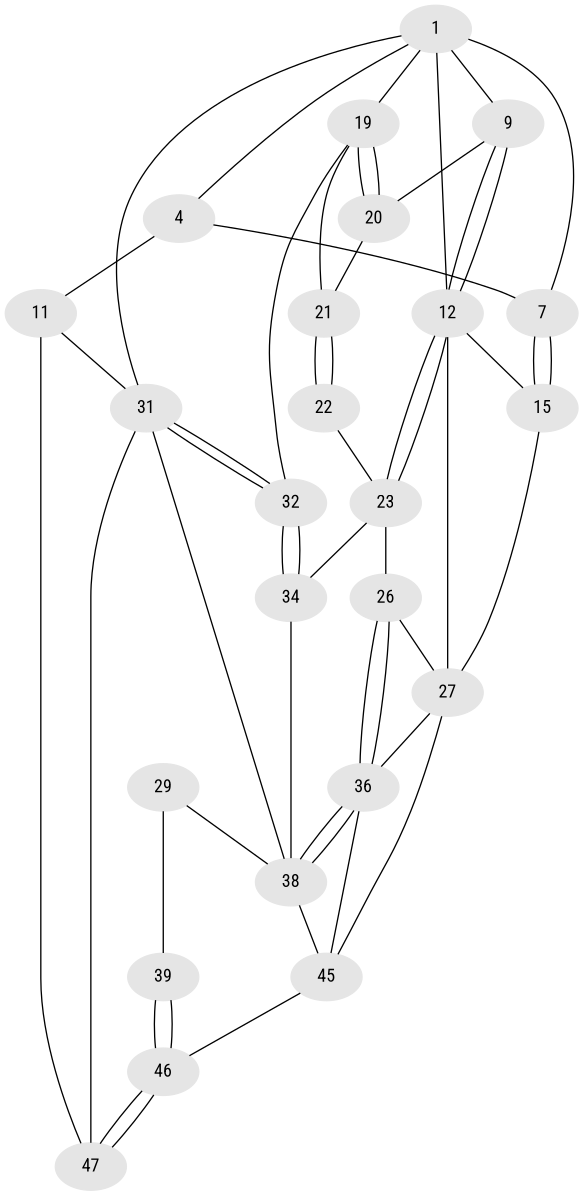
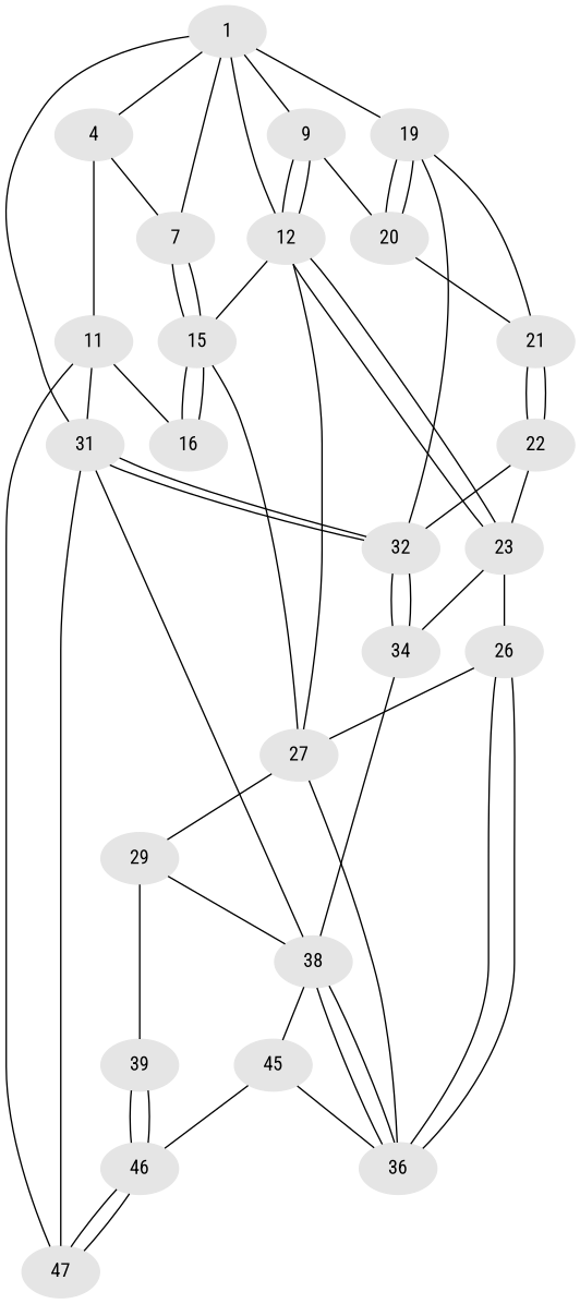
  graph {
    fontname="Roboto Condensed"
    node [color=gray90 fontname="Roboto Condensed" style=filled]
    edge [fontname="Roboto Condensed"]
    1 [super="+5+2"]
    4 [super="+8"]
    7
    9 [super="+10"]
    12 [super="+13"]
    19 [super="+24"]
    31 [super="+50"]
    11 [super="+44"]
    15 [super="+18"]
    20
    23 [super="+25"]
    27 [super="+28"]
    21
    32 [super="+33"]
    47 [super="+49"]
    38 [super="+41"]
+   16 [super="+17+40"]
    26
    34 [super="+37"]
    29 [super="+30"]
    36
    39
    46
    22
    45
    1 -- 4
    1 -- 7
    1 -- 9 [weight=2]
    1 -- 12
    1 -- 19
    1 -- 31
    4 -- 7
    4 -- 11 [weight=2]
    7 -- 15
    7 -- 15
    9 -- 12
    9 -- 12
    9 -- 20
    12 -- 15
    12 -- 23
    12 -- 23
    12 -- 27
    19 -- 20
    19 -- 20
    19 -- 21
    19 -- 32
    31 -- 32
    31 -- 32
    31 -- 47
    31 -- 38
    11 -- 31
    11 -- 47 [weight=2]
+   11 -- 16 [weight=2]
    15 -- 27
+   15 -- 16
+   15 -- 16
    20 -- 21
    23 -- 26
    23 -- 34 [weight=2]
-   27 -- 45
+   27 -- 29
    27 -- 36
    21 -- 22
    21 -- 22
    32 -- 34
    32 -- 34
    38 -- 45
    26 -- 27
    26 -- 36
    26 -- 36
    34 -- 38
    29 -- 38
    29 -- 39
    36 -- 38
    36 -- 38
    39 -- 46
    39 -- 46
    46 -- 47
    46 -- 47
    22 -- 23
+   22 -- 32
    45 -- 36
    45 -- 46
  }
